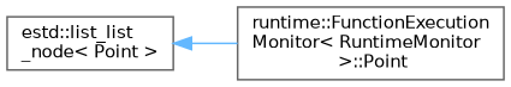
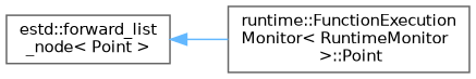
  digraph {
    rankdir=LR
    node [color=grey40 fillcolor=white fontname=Helvetica fontsize=10 shape=box style=filled]
-   n1 [height=0.2 label="estd::list_list\l_node\< Point \>" width=0.4]
+   n1 [height=0.2 label="estd::forward_list\l_node\< Point \>" width=0.4]
    n2 [height=0.2 label="runtime::FunctionExecution\lMonitor\< RuntimeMonitor\l \>::Point" width=0.4]
    n1 -> n2 [color=steelblue1 dir=back fontname=Helvetica fontsize=10 labelfontname=Helvetica labelfontsize=10 style=solid]
  }
